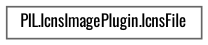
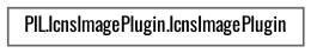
  digraph {
    rankdir=LR
    fontname=Oswald
-   n1 [color=grey40 fillcolor=white fontname=Oswald fontsize=10 height=0.2 label="PIL.IcnsImagePlugin.IcnsFile" shape=box style=filled width=0.4]
+   n1 [color=grey40 fillcolor=white fontname=Oswald fontsize=10 height=0.2 label="PIL.IcnsImagePlugin.IcnsImagePlugin" shape=box style=filled width=0.4]
  }
